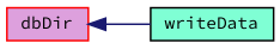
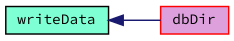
  digraph {
    rankdir=LR
    fontname="Source Code Pro"
    node [fontname="Source Code Pro" fontsize=10 shape=record style=filled]
    n1 [color=black fillcolor=aquamarine fontcolor=black height=0.2 label=writeData width=0.4]
    n2 [color=red height=0.2 label=dbDir width=0.4 fillcolor=plum]
-   n2 -> n1 [color=midnightblue dir=back fontname="Source Code Pro" fontsize=10 labelfontname=Helvetica labelfontsize=10 style=solid]
+   n1 -> n2 [color=midnightblue dir=back fontname="Source Code Pro" fontsize=10 labelfontname=Helvetica labelfontsize=10 style=solid]
  }
